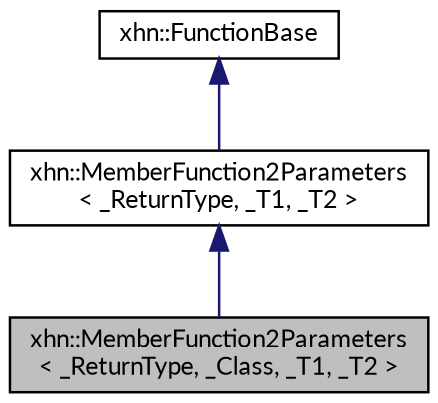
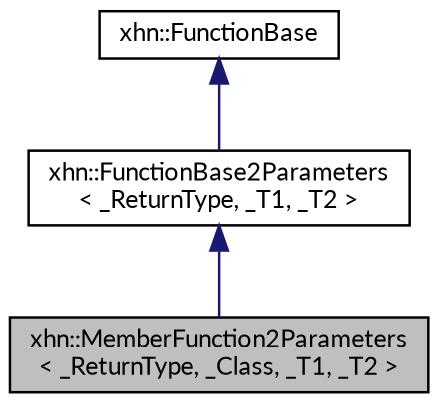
  digraph {
    fontname=Lato
    node [color=black fillcolor=white fontname=Lato fontsize=10 shape=record style=filled]
    edge [color=midnightblue dir=back fontname=Lato fontsize=10 labelfontname=Helvetica labelfontsize=10 style=solid]
    n1 [fillcolor=grey75 fontcolor=black height=0.2 label="xhn::MemberFunction2Parameters\l\< _ReturnType, _Class, _T1, _T2 \>" width=0.4]
-   n2 [height=0.2 label="xhn::MemberFunction2Parameters\l\< _ReturnType, _T1, _T2 \>" width=0.4]
+   n2 [height=0.2 label="xhn::FunctionBase2Parameters\l\< _ReturnType, _T1, _T2 \>" width=0.4]
    n3 [height=0.2 label="xhn::FunctionBase" width=0.4]
    n2 -> n1
    n3 -> n2
  }
